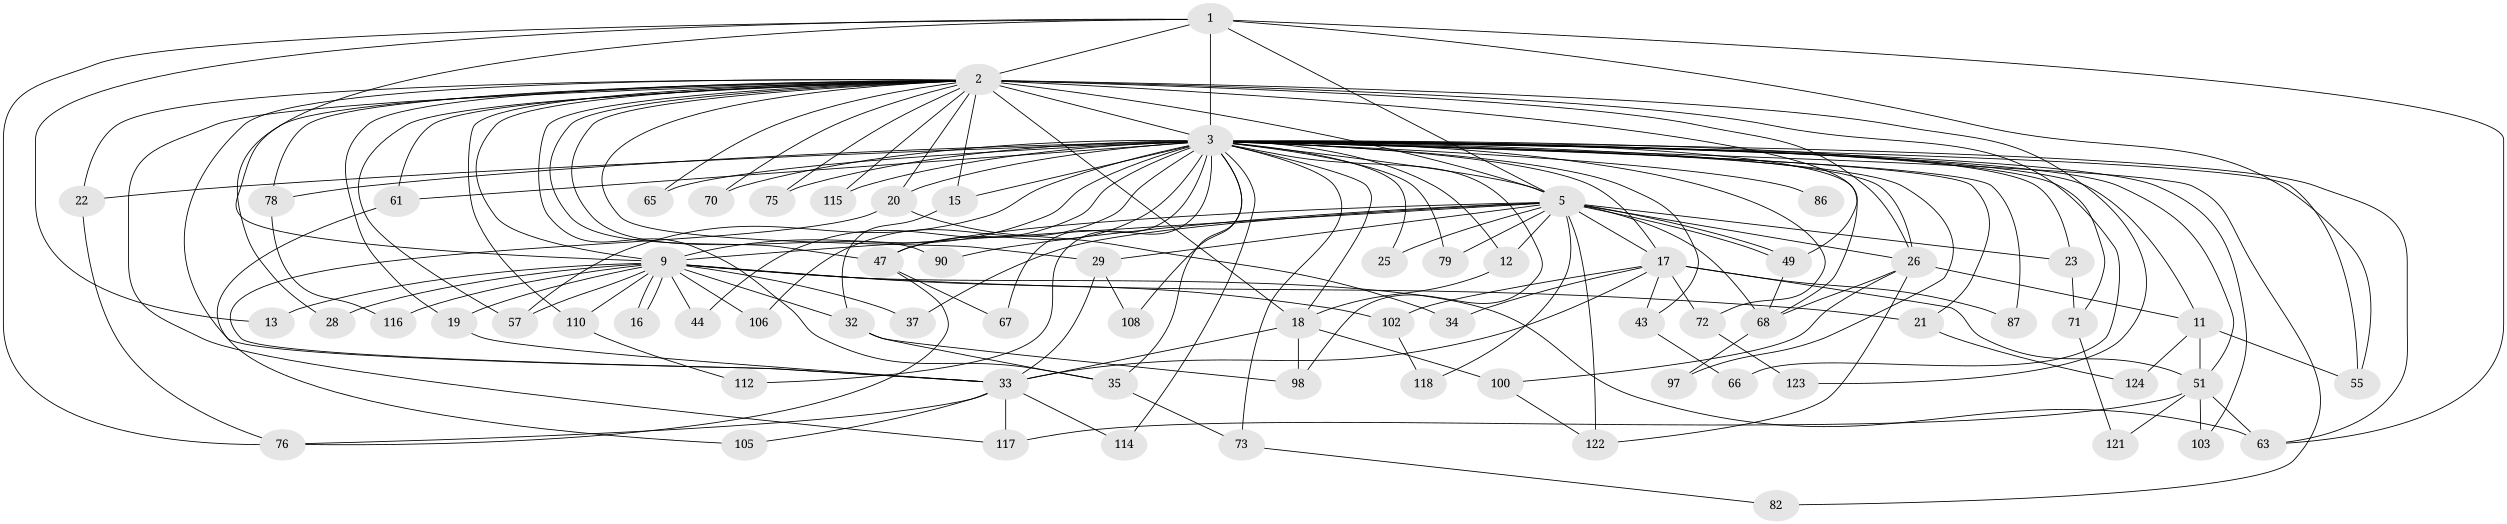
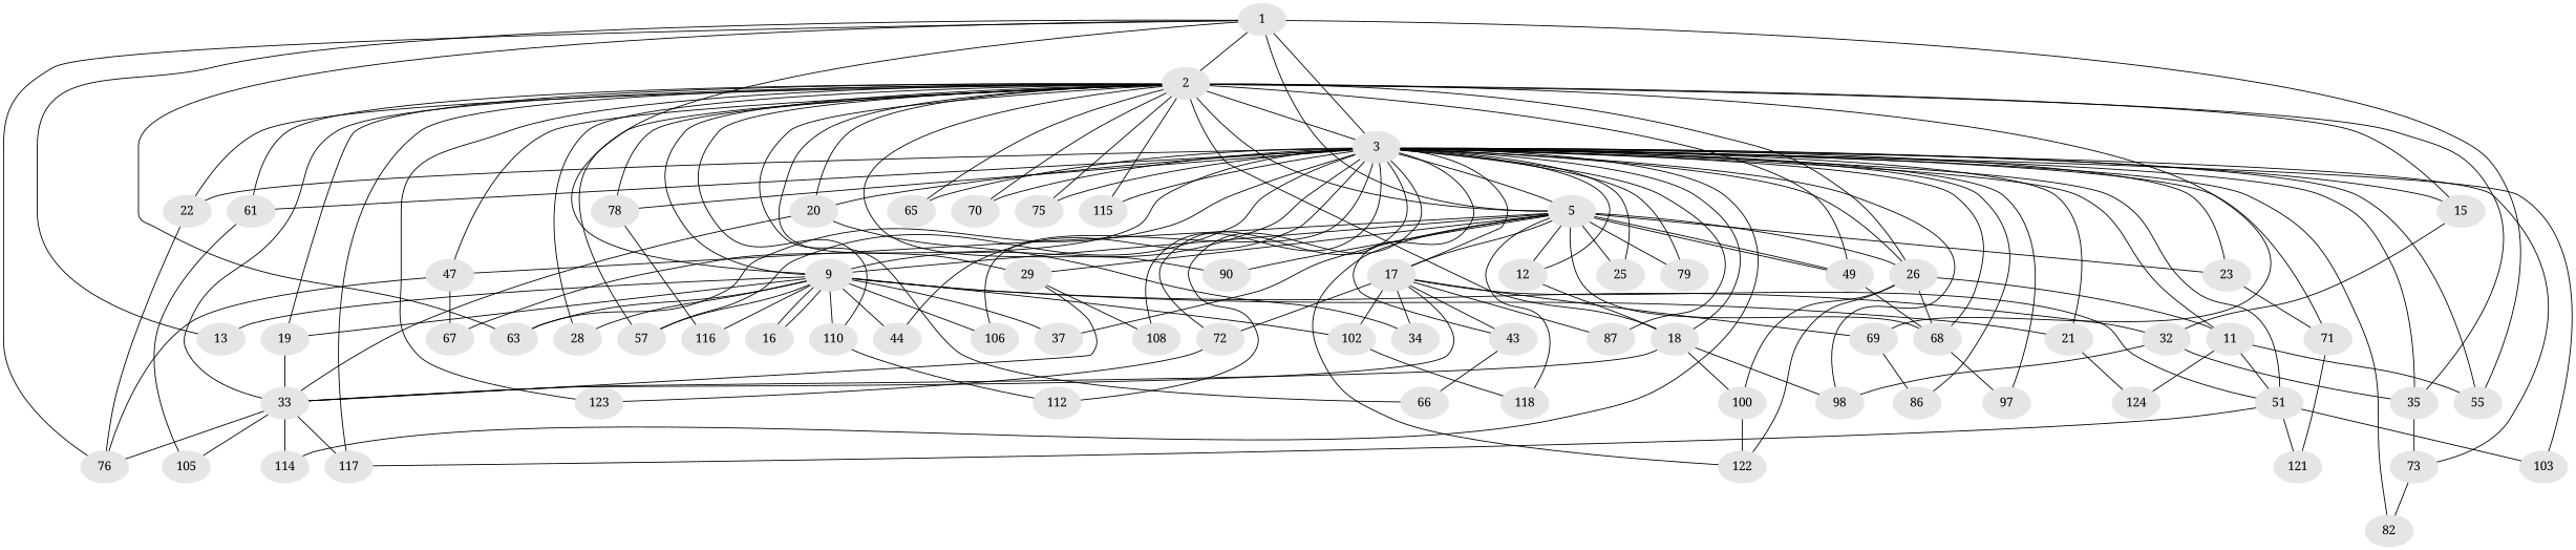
  graph {
    fontname="Noto Serif"
    node [color=gray90 fontname="Noto Serif" style=filled]
    edge [fontname="Noto Serif"]
    2 [super="+140+6+8+111"]
    3 [super="+137+40+14+74+4"]
    5 [super="+52+30+125+37+131+94+101+95+39+11"]
    9 [super="+64+10"]
    15
    18 [super="+54"]
    19
    20 [super="+91"]
    22
    26 [super="+46+88"]
    28
    29
    33 [super="+142+119+45"]
    35 [super="+84"]
    47 [super="+93+48"]
    49 [super="+135+107"]
    57
    61
    65
    66
+   69
    70
    75
    78
    90
    110
    115
    117
    123
    1
    13
    55
    63 [super="+133"]
    76 [super="+89"]
    12
    17
    21
    23
    25
    n40 [label=11 super="+60"]
    43
    44 [super="+113"]
    51 [super="+53+104"]
    67
    68
    71
    72
    73
    79
    n50 [label=82]
    86
    87
    97
    98
    103
    106
    108
    112
    114
    n60 [label=37]
    118
    122
    16
    32
    102
    116
    100 [super="+120"]
    34
    105
    124
    121
    2 -- 3 [weight=12]
    2 -- 5 [weight=7]
    2 -- 9 [weight=11]
    2 -- 15
    2 -- 18 [weight=3]
    2 -- 19
    2 -- 20
    2 -- 22
    2 -- 26 [weight=2]
    2 -- 28
    2 -- 29
    2 -- 33
    2 -- 35
    2 -- 47
    2 -- 49
    2 -- 57
    2 -- 61
    2 -- 65
    2 -- 66
+   2 -- 69
    2 -- 70
    2 -- 75
    2 -- 78
    2 -- 90
    2 -- 110
    2 -- 115
    2 -- 117
    2 -- 123
    3 -- 5 [weight=8]
    3 -- 9 [weight=9]
    3 -- 15
    3 -- 18 [weight=3]
    3 -- 20 [weight=2]
    3 -- 22
    3 -- 26
    3 -- 35
-   3 -- 47 [weight=2]
    3 -- 57
    3 -- 61
    3 -- 65 [weight=2]
    3 -- 70
    3 -- 75
    3 -- 78
    3 -- 115
    3 -- 55 [weight=2]
    3 -- 63
    3 -- 12
    3 -- 17 [weight=3]
    3 -- 21
    3 -- 23
    3 -- 25
    3 -- n40 [weight=2]
    3 -- 43
    3 -- 44 [weight=2]
    3 -- 51 [weight=2]
    3 -- 67
    3 -- 68
    3 -- 71
    3 -- 72
    3 -- 73
    3 -- 79
    3 -- n50
    3 -- 86
    3 -- 87
    3 -- 97
    3 -- 98
    3 -- 103
    3 -- 106
    3 -- 108
    3 -- 112
    3 -- 114
    5 -- 9 [weight=2]
    5 -- 26
    5 -- 29
    5 -- 47
    5 -- 49 [weight=2]
    5 -- 49
    5 -- 90
    5 -- 12
    5 -- 17 [weight=4]
    5 -- 23
    5 -- 25
    5 -- 68
    5 -- 79
    5 -- n60
    5 -- 118
    5 -- 122
    9 -- 19
    9 -- 28
    9 -- 57
    9 -- 110
    9 -- 13
    9 -- 63
    9 -- 21
    9 -- 44
    9 -- 106
    9 -- n60
    9 -- 16
    9 -- 16
    9 -- 32
    9 -- 102
    9 -- 116
    15 -- 32
    18 -- 33
    18 -- 98
    18 -- 100 [weight=2]
    19 -- 33
    20 -- 33
    20 -- 34
    22 -- 76
    26 -- n40
    26 -- 68
    26 -- 122
    26 -- 100
    29 -- 33
    29 -- 108
    33 -- 117
    33 -- 76
    33 -- 114
    33 -- 105
    35 -- 73
    47 -- 76
    47 -- 67
    49 -- 68
    61 -- 105
+   69 -- 86
    78 -- 116
    110 -- 112
    1 -- 2 [weight=3]
    1 -- 3 [weight=5]
    1 -- 5 [weight=2]
    1 -- 9 [weight=2]
    1 -- 13
    1 -- 55
    1 -- 63
    1 -- 76
    12 -- 18
    17 -- 33
+   17 -- 69
    17 -- 43
    17 -- 51
    17 -- 72
    17 -- 87
    17 -- 102
    17 -- 34
    21 -- 124
    23 -- 71
    n40 -- 55
    n40 -- 51
    n40 -- 124
    43 -- 66
    51 -- 117
-   51 -- 63
    51 -- 103
    51 -- 121
    68 -- 97
    71 -- 121
    72 -- 123
    73 -- n50
    32 -- 35
    32 -- 98
    102 -- 118
    100 -- 122
  }
